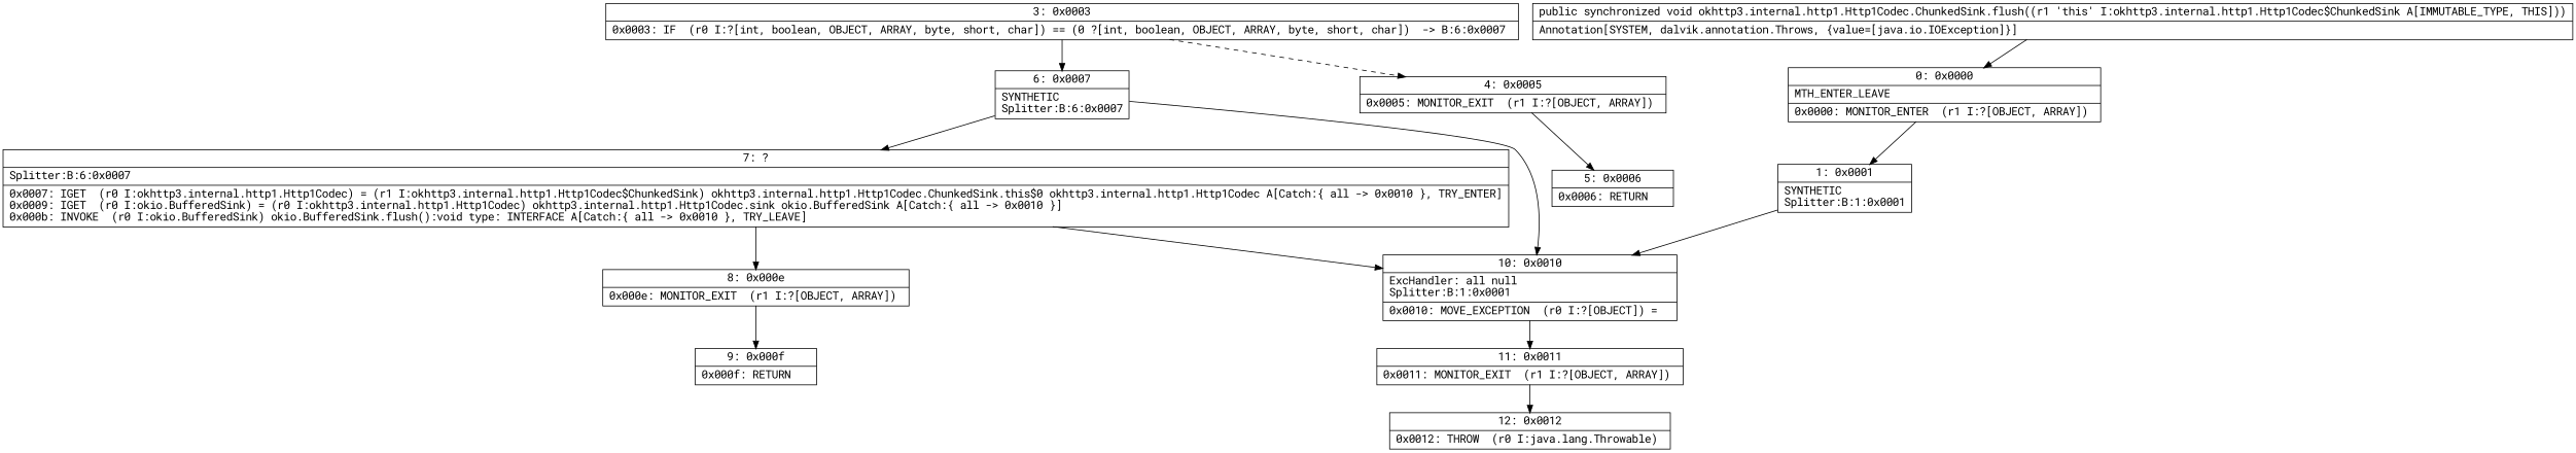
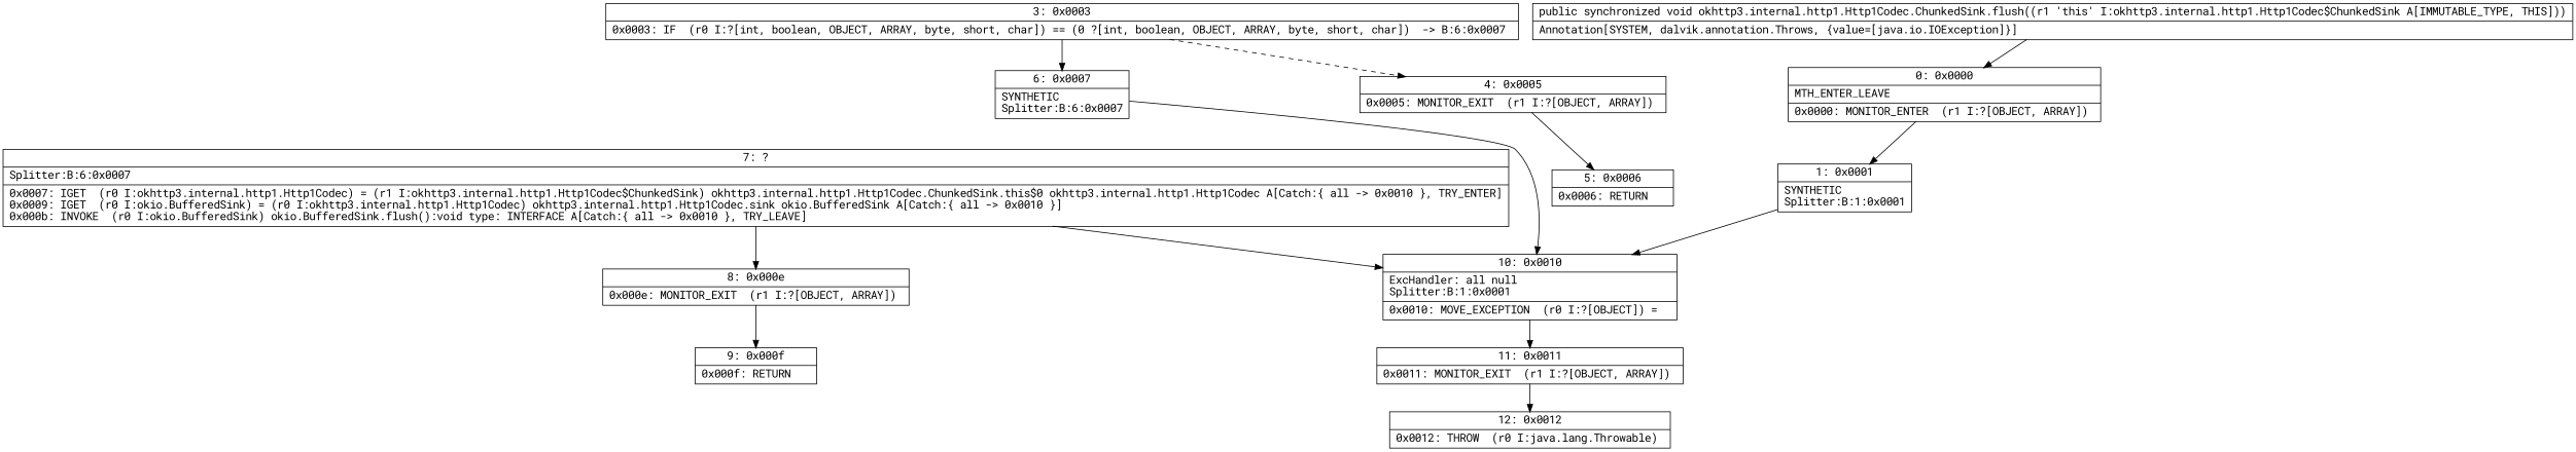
  digraph {
    fontname="Roboto Mono"
    node [fontname="Roboto Mono" shape=record]
    edge [fontname="Roboto Mono"]
    n1 [label="{0\:\ 0x0000|MTH_ENTER_LEAVE\l|0x0000: MONITOR_ENTER  (r1 I:?[OBJECT, ARRAY]) \l}"]
    n2 [label="{1\:\ 0x0001|SYNTHETIC\lSplitter:B:1:0x0001\l}"]
    n3 [label="{10\:\ 0x0010|ExcHandler: all null\lSplitter:B:1:0x0001\l|0x0010: MOVE_EXCEPTION  (r0 I:?[OBJECT]) =  \l}"]
    n4 [label="{11\:\ 0x0011|0x0011: MONITOR_EXIT  (r1 I:?[OBJECT, ARRAY]) \l}"]
    n5 [label="{3\:\ 0x0003|0x0003: IF  (r0 I:?[int, boolean, OBJECT, ARRAY, byte, short, char]) == (0 ?[int, boolean, OBJECT, ARRAY, byte, short, char])  \-\> B:6:0x0007 \l}"]
    n6 [label="{4\:\ 0x0005|0x0005: MONITOR_EXIT  (r1 I:?[OBJECT, ARRAY]) \l}"]
    n7 [label="{6\:\ 0x0007|SYNTHETIC\lSplitter:B:6:0x0007\l}"]
    n8 [label="{5\:\ 0x0006|0x0006: RETURN   \l}"]
    n9 [label="{7\:\ ?|Splitter:B:6:0x0007\l|0x0007: IGET  (r0 I:okhttp3.internal.http1.Http1Codec) = (r1 I:okhttp3.internal.http1.Http1Codec$ChunkedSink) okhttp3.internal.http1.Http1Codec.ChunkedSink.this$0 okhttp3.internal.http1.Http1Codec A[Catch:\{ all \-\> 0x0010 \}, TRY_ENTER]\l0x0009: IGET  (r0 I:okio.BufferedSink) = (r0 I:okhttp3.internal.http1.Http1Codec) okhttp3.internal.http1.Http1Codec.sink okio.BufferedSink A[Catch:\{ all \-\> 0x0010 \}]\l0x000b: INVOKE  (r0 I:okio.BufferedSink) okio.BufferedSink.flush():void type: INTERFACE A[Catch:\{ all \-\> 0x0010 \}, TRY_LEAVE]\l}"]
    n10 [label="{8\:\ 0x000e|0x000e: MONITOR_EXIT  (r1 I:?[OBJECT, ARRAY]) \l}"]
    n11 [label="{9\:\ 0x000f|0x000f: RETURN   \l}"]
    n12 [label="{12\:\ 0x0012|0x0012: THROW  (r0 I:java.lang.Throwable) \l}"]
    n13 [label="{public synchronized void okhttp3.internal.http1.Http1Codec.ChunkedSink.flush((r1 'this' I:okhttp3.internal.http1.Http1Codec$ChunkedSink A[IMMUTABLE_TYPE, THIS]))  | Annotation[SYSTEM, dalvik.annotation.Throws, \{value=[java.io.IOException]\}]\l}"]
    n1 -> n2
    n2 -> n3
    n3 -> n4
    n4 -> n12
    n5 -> n6 [style=dashed]
    n5 -> n7
    n6 -> n8
    n7 -> n3
-   n7 -> n9
    n9 -> n3
    n9 -> n10
    n10 -> n11
    n13 -> n1
  }
